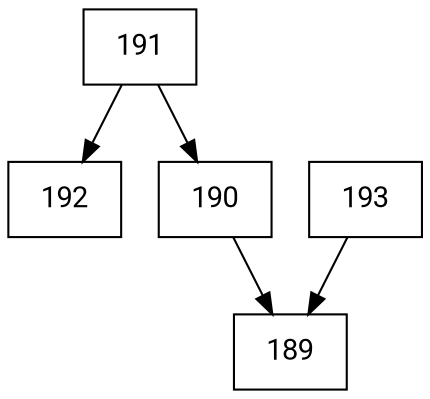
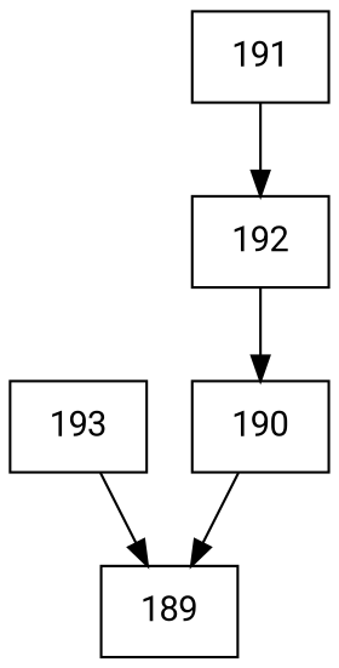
  digraph {
    fontname=Roboto
    node [fontname=Roboto shape=record]
    edge [fontname=Roboto]
    n1 [label="{192}"]
    n2 [label="{191}"]
    n3 [label="{190}"]
    n4 [label="{189}"]
    n5 [label="{193}"]
    n2 -> n1
-   n2 -> n3
+   n1 -> n3
    n3 -> n4
    n5 -> n4
  }
